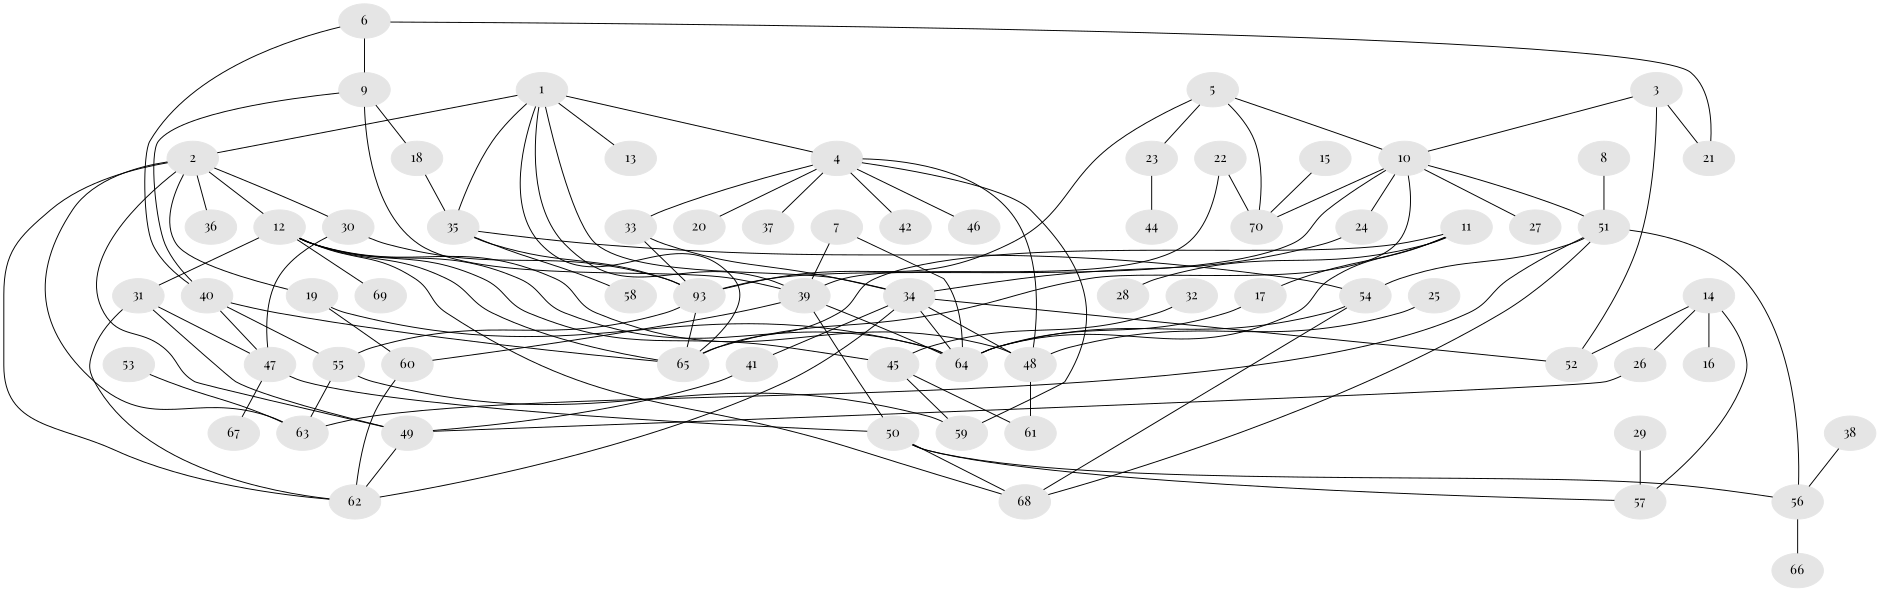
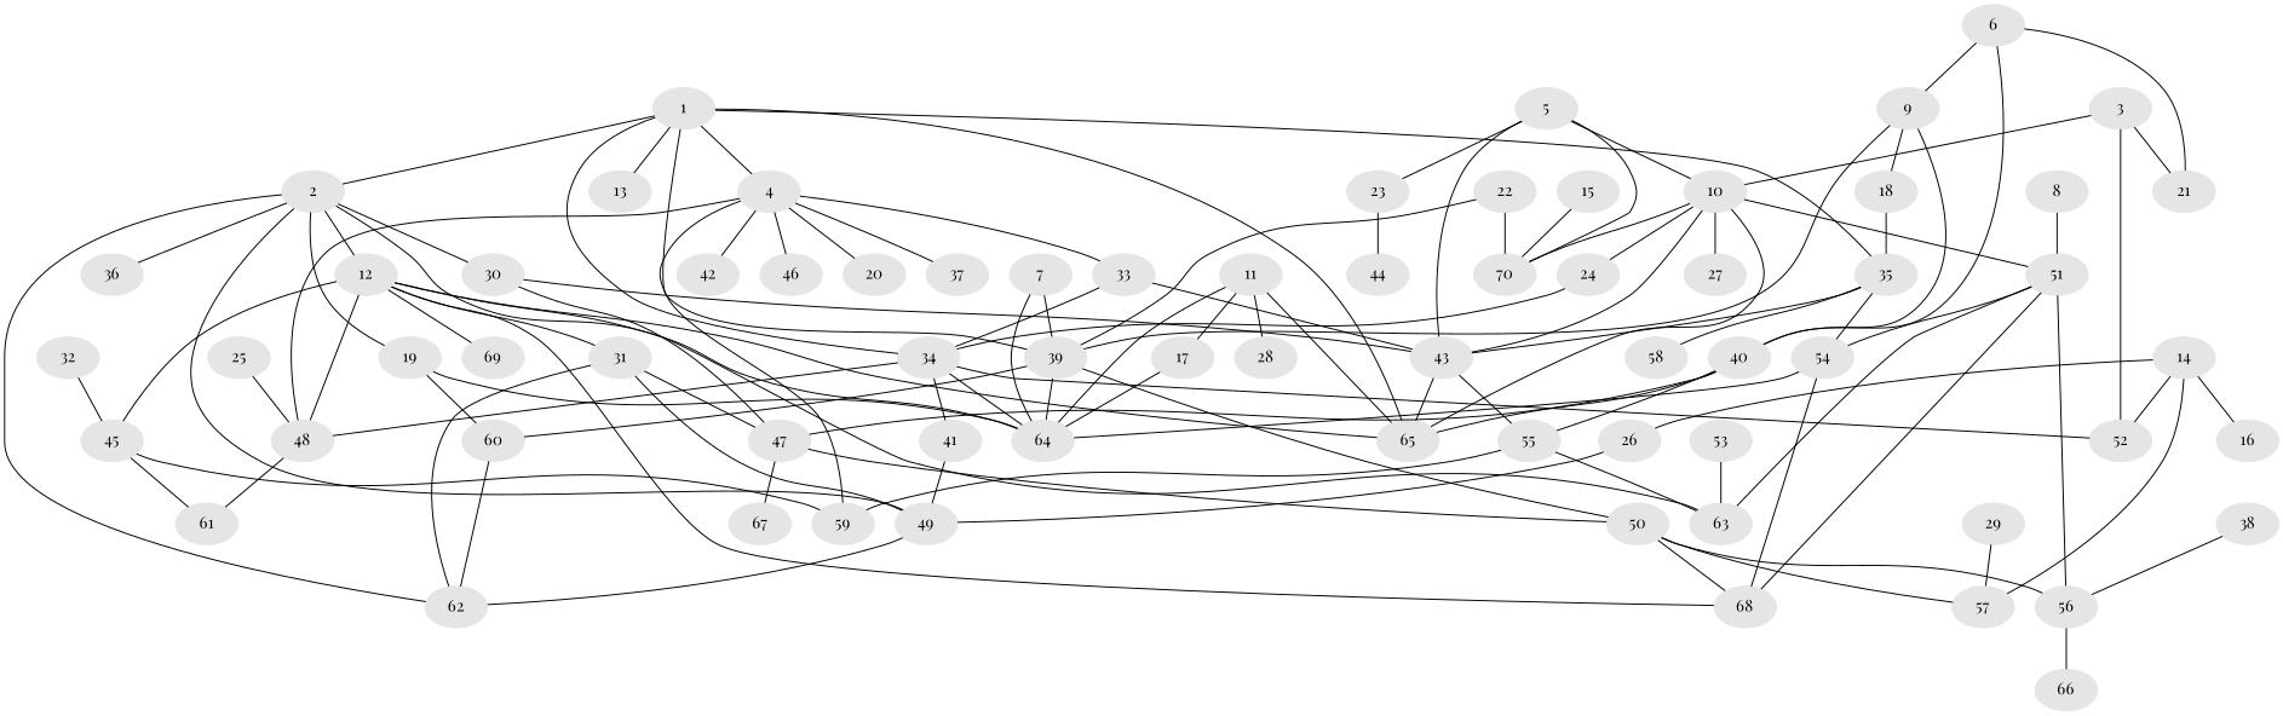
  graph {
    fontname="Playfair Display"
    node [color=gray90 fontname="Playfair Display" style=filled]
    edge [fontname="Playfair Display" weight=1.0]
    1
    2
    4
    13
    34
    35
    39
    65
    12
    19
    30
    36
    49
    62
    63
    20
    33
    37
    42
    46
    48
    59
    52
    64
    41
-   43 [label=93]
+   43
    54
    58
    60
    50
    31
    45
    68
    69
    47
    3
    10
    21
    70
    51
    24
    27
    61
    5
    23
    44
    55
    6
    9
    40
    18
    7
    8
    56
    11
    17
    28
    14
    16
    26
    57
    15
    22
    25
    29
    67
    32
    38
    66
    53
    1 -- 2
    1 -- 4
    1 -- 13
    1 -- 34
    1 -- 35
    1 -- 39
    1 -- 65
    2 -- 12
    2 -- 19
    2 -- 30
    2 -- 36
    2 -- 49
    2 -- 62
    2 -- 63
    4 -- 20
    4 -- 33
    4 -- 37
    4 -- 42
    4 -- 46
    4 -- 48
    4 -- 59
-   34 -- 62
    34 -- 48
    34 -- 52
    34 -- 64
    34 -- 41
    35 -- 43
    35 -- 54
    35 -- 58
    39 -- 64
    39 -- 60
    39 -- 50
    12 -- 65
    12 -- 48
    12 -- 64
    12 -- 31
    12 -- 45
    12 -- 68
    12 -- 69
    19 -- 64
    19 -- 60
    30 -- 43
    30 -- 47
    49 -- 62
    33 -- 34
    33 -- 43
    48 -- 61
    41 -- 49
    43 -- 65
    43 -- 55
    54 -- 64
    54 -- 68
    60 -- 62
    50 -- 68
    50 -- 56
    50 -- 57
    31 -- 49
    31 -- 62
    31 -- 47
    45 -- 59
    45 -- 61
    47 -- 50
    47 -- 67
    3 -- 52
    3 -- 10
    3 -- 21
    10 -- 65
    10 -- 43
    10 -- 70
    10 -- 51
    10 -- 24
    10 -- 27
    51 -- 63
    51 -- 54
    51 -- 68
    51 -- 56
    24 -- 34
    5 -- 43
    5 -- 10
    5 -- 70
    5 -- 23
    23 -- 44
    55 -- 63
    55 -- 59
    6 -- 21
    6 -- 9
    6 -- 40
    9 -- 39
    9 -- 40
    9 -- 18
    40 -- 65 [weight=2.0]
    40 -- 47
    40 -- 55
    18 -- 35
    7 -- 39
    7 -- 64
    8 -- 51
    56 -- 66
    11 -- 65 [weight=2.0]
    11 -- 64
    11 -- 17
    11 -- 28
    17 -- 64
    14 -- 52
    14 -- 16
    14 -- 26
    14 -- 57
    26 -- 49
    15 -- 70
    22 -- 39
    22 -- 70
    25 -- 48
    29 -- 57
    32 -- 45
    38 -- 56
    53 -- 63
  }
